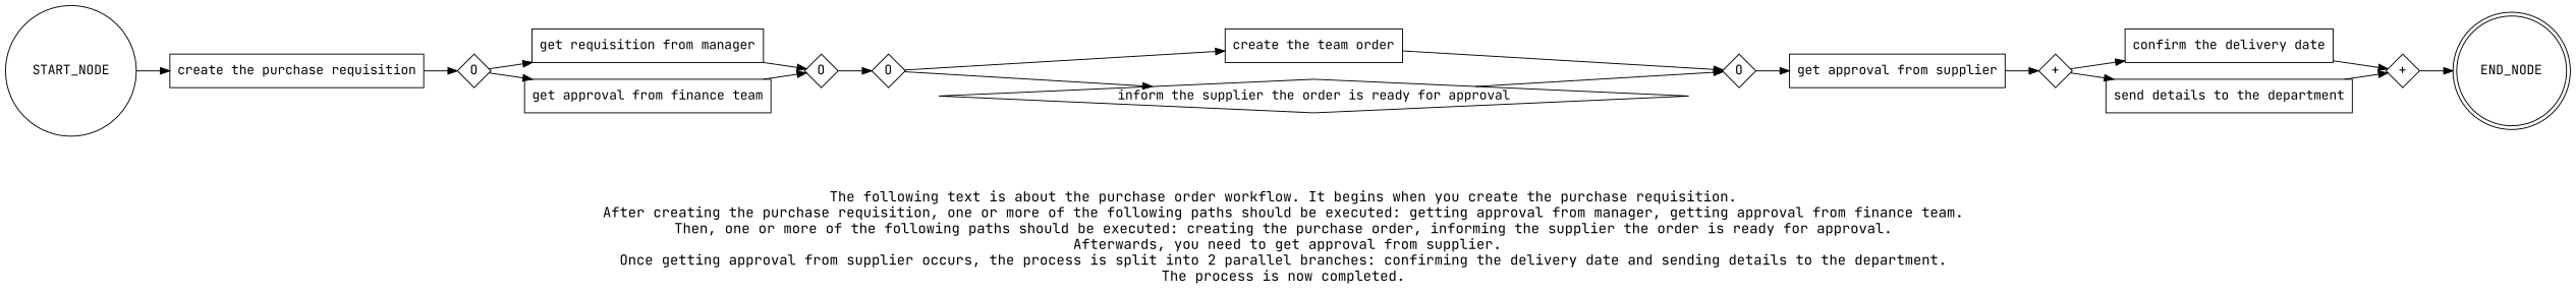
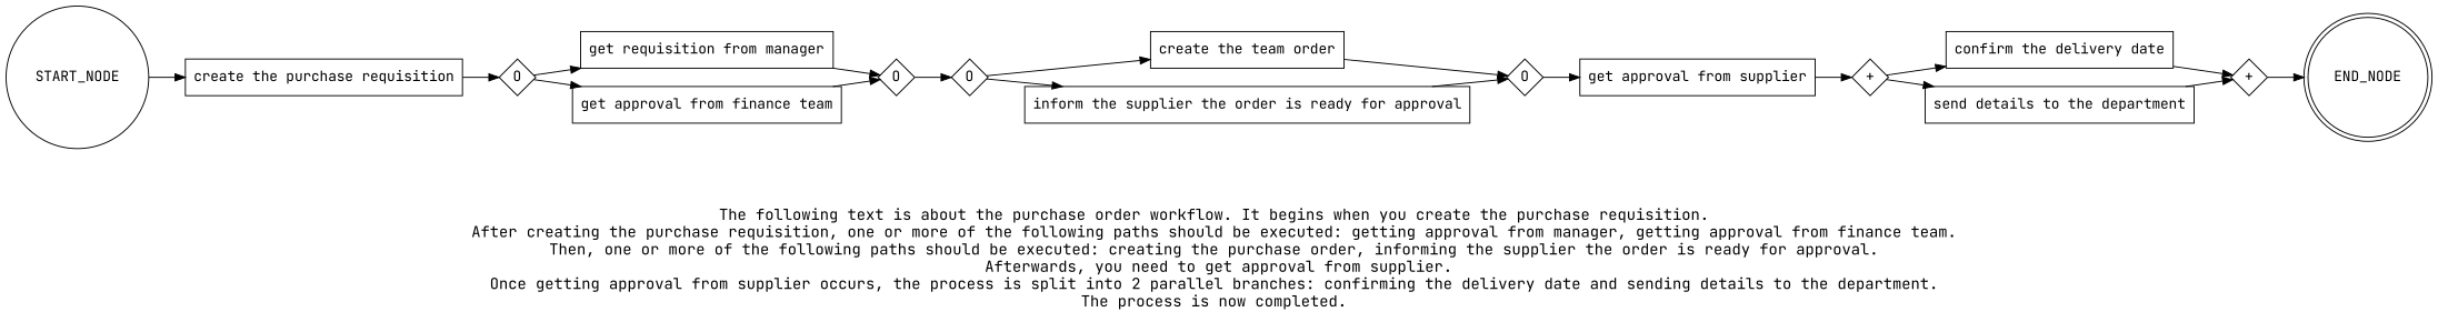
  digraph {
    fontname="JetBrains Mono"
    fontsize=15
    label="\n\n\nThe following text is about the purchase order workflow. It begins when you create the purchase requisition. \nAfter creating the purchase requisition, one or more of the following paths should be executed: getting approval from manager, getting approval from finance team. \nThen, one or more of the following paths should be executed: creating the purchase order, informing the supplier the order is ready for approval. \nAfterwards, you need to get approval from supplier.\nOnce getting approval from supplier occurs, the process is split into 2 parallel branches: confirming the delivery date and sending details to the department. \nThe process is now completed. \n"
    rankdir=LR
    node [fontname="JetBrains Mono" shape=box]
    edge [fontname="JetBrains Mono"]
    "create the purchase requisition"
    n2 [fixedsize=true label=O shape=diamond width=0.5]
    n3 [label="get requisition from manager"]
    "get approval from finance team"
    n5 [fixedsize=true label=O shape=diamond width=0.5]
    n6 [fixedsize=true label=O shape=diamond width=0.5]
    n7 [label="create the team order"]
-   "inform the supplier the order is ready for approval" [shape=diamond]
+   "inform the supplier the order is ready for approval"
    n9 [fixedsize=true label=O shape=diamond width=0.5]
    "get approval from supplier"
    n11 [fixedsize=true label="+" shape=diamond width=0.5]
    "confirm the delivery date"
    "send details to the department"
    n14 [fixedsize=true label="+" shape=diamond width=0.5]
    END_NODE [shape=doublecircle width=0.2]
    START_NODE [shape=circle width=0.3]
    subgraph sub_1 {
      "create the purchase requisition"
      n2
      n3
      "get approval from finance team"
      n5
      n6
      n7
      "inform the supplier the order is ready for approval"
      n9
      "get approval from supplier"
      n11
      "confirm the delivery date"
      "send details to the department"
      n14
    }
    "create the purchase requisition" -> n2
    n2 -> n3
    n2 -> "get approval from finance team"
    n3 -> n5
    "get approval from finance team" -> n5
    n5 -> n6
    n6 -> n7
    n6 -> "inform the supplier the order is ready for approval"
    n7 -> n9
    "inform the supplier the order is ready for approval" -> n9
    n9 -> "get approval from supplier"
    "get approval from supplier" -> n11
    n11 -> "confirm the delivery date"
    n11 -> "send details to the department"
    "confirm the delivery date" -> n14
    "send details to the department" -> n14
    n14 -> END_NODE
    START_NODE -> "create the purchase requisition"
  }
